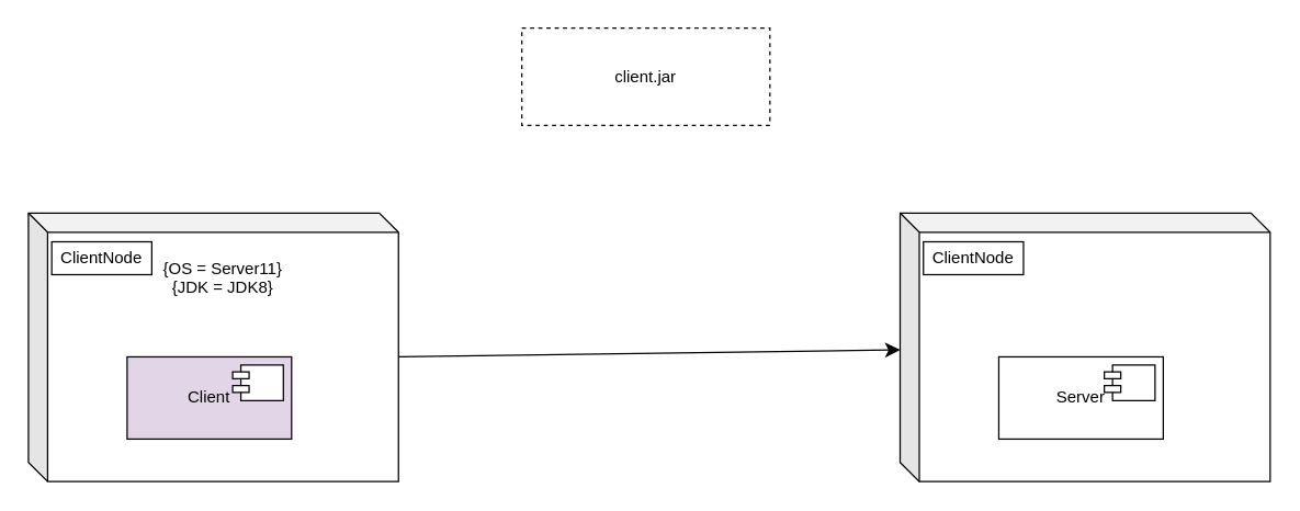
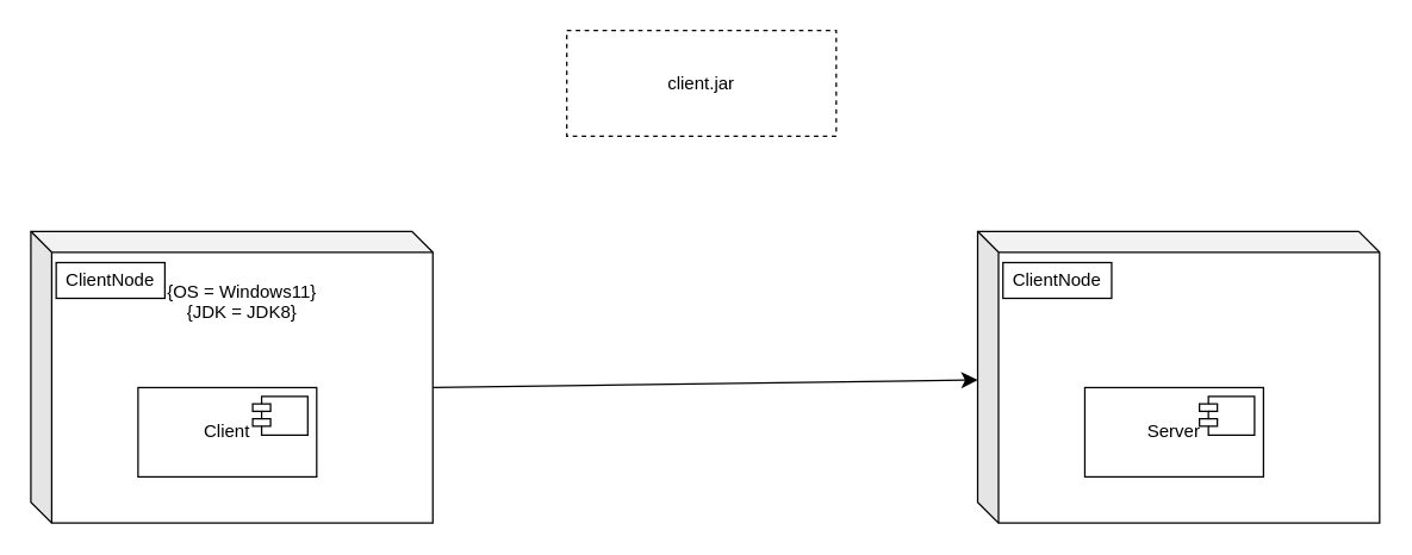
  <mxCell id="0" />
  <mxCell id="1" parent="0" />
  <mxCell id="2" style="edgeStyle=none;curved=1;rounded=0;orthogonalLoop=1;jettySize=auto;html=1;exitX=0;exitY=0;exitDx=270;exitDy=105;exitPerimeter=0;fontSize=12;startSize=8;endSize=8;" edge="1" parent="1" source="3" target="7"><mxGeometry relative="1" as="geometry" /></mxCell>
- <mxCell id="3" value="&lt;div&gt;&lt;br&gt;&lt;/div&gt;&lt;div&gt;&lt;br&gt;&lt;/div&gt;&lt;div&gt;{OS = Server11}&lt;/div&gt;&lt;div&gt;{JDK = JDK8}&lt;/div&gt;&lt;div&gt;&lt;br&gt;&lt;/div&gt;&lt;div&gt;&lt;br&gt;&lt;/div&gt;&lt;div&gt;&lt;br&gt;&lt;/div&gt;&lt;div&gt;&lt;br&gt;&lt;/div&gt;&lt;div&gt;&lt;br&gt;&lt;/div&gt;&lt;div&gt;&lt;br&gt;&lt;/div&gt;&lt;div&gt;&lt;br&gt;&lt;/div&gt;&lt;div&gt;&lt;br&gt;&lt;/div&gt;&lt;div&gt;&lt;br&gt;&lt;/div&gt;&lt;div&gt;&lt;br&gt;&lt;/div&gt;" style="shape=cube;whiteSpace=wrap;html=1;boundedLbl=1;backgroundOutline=1;darkOpacity=0.05;darkOpacity2=0.1;size=14;" vertex="1" parent="1"><mxGeometry x="20" y="155" width="270" height="196" as="geometry" /></mxCell>
- <mxCell id="4" value="Client" style="whiteSpace=wrap;html=1;align=center;treeFolding=1;treeMoving=1;newEdgeStyle={&quot;edgeStyle&quot;:&quot;elbowEdgeStyle&quot;,&quot;startArrow&quot;:&quot;none&quot;,&quot;endArrow&quot;:&quot;none&quot;};fillColor=#e1d5e7;" vertex="1" parent="1"><mxGeometry x="92" y="260" width="120" height="60" as="geometry" /></mxCell>
+ <mxCell id="3" value="&lt;div&gt;&lt;br&gt;&lt;/div&gt;&lt;div&gt;&lt;br&gt;&lt;/div&gt;&lt;div&gt;{OS = Windows11}&lt;/div&gt;&lt;div&gt;{JDK = JDK8}&lt;/div&gt;&lt;div&gt;&lt;br&gt;&lt;/div&gt;&lt;div&gt;&lt;br&gt;&lt;/div&gt;&lt;div&gt;&lt;br&gt;&lt;/div&gt;&lt;div&gt;&lt;br&gt;&lt;/div&gt;&lt;div&gt;&lt;br&gt;&lt;/div&gt;&lt;div&gt;&lt;br&gt;&lt;/div&gt;&lt;div&gt;&lt;br&gt;&lt;/div&gt;&lt;div&gt;&lt;br&gt;&lt;/div&gt;&lt;div&gt;&lt;br&gt;&lt;/div&gt;&lt;div&gt;&lt;br&gt;&lt;/div&gt;" style="shape=cube;whiteSpace=wrap;html=1;boundedLbl=1;backgroundOutline=1;darkOpacity=0.05;darkOpacity2=0.1;size=14;" vertex="1" parent="1"><mxGeometry x="20" y="155" width="270" height="196" as="geometry" /></mxCell>
+ <mxCell id="4" value="Client" style="whiteSpace=wrap;html=1;align=center;treeFolding=1;treeMoving=1;newEdgeStyle={&quot;edgeStyle&quot;:&quot;elbowEdgeStyle&quot;,&quot;startArrow&quot;:&quot;none&quot;,&quot;endArrow&quot;:&quot;none&quot;};" vertex="1" parent="1"><mxGeometry x="92" y="260" width="120" height="60" as="geometry" /></mxCell>
  <mxCell id="5" value="" style="shape=module;align=left;spacingLeft=20;align=center;verticalAlign=top;whiteSpace=wrap;html=1;jettyWidth=12;jettyHeight=5;" vertex="1" parent="1"><mxGeometry x="169" y="266" width="37" height="26" as="geometry" /></mxCell>
  <mxCell id="6" value="ClientNode" style="html=1;whiteSpace=wrap;" vertex="1" parent="1"><mxGeometry x="37" y="176" width="73" height="24" as="geometry" /></mxCell>
  <mxCell id="7" value="&lt;div&gt;&lt;br&gt;&lt;/div&gt;" style="shape=cube;whiteSpace=wrap;html=1;boundedLbl=1;backgroundOutline=1;darkOpacity=0.05;darkOpacity2=0.1;size=14;" vertex="1" parent="1"><mxGeometry x="656" y="155" width="270" height="196" as="geometry" /></mxCell>
  <mxCell id="8" value="Server" style="whiteSpace=wrap;html=1;align=center;treeFolding=1;treeMoving=1;newEdgeStyle={&quot;edgeStyle&quot;:&quot;elbowEdgeStyle&quot;,&quot;startArrow&quot;:&quot;none&quot;,&quot;endArrow&quot;:&quot;none&quot;};" vertex="1" parent="1"><mxGeometry x="728" y="260" width="120" height="60" as="geometry" /></mxCell>
  <mxCell id="9" value="" style="shape=module;align=left;spacingLeft=20;align=center;verticalAlign=top;whiteSpace=wrap;html=1;jettyWidth=12;jettyHeight=5;" vertex="1" parent="1"><mxGeometry x="805" y="266" width="37" height="26" as="geometry" /></mxCell>
  <mxCell id="10" value="ClientNode" style="html=1;whiteSpace=wrap;" vertex="1" parent="1"><mxGeometry x="673" y="176" width="73" height="24" as="geometry" /></mxCell>
  <mxCell id="11" value="client.jar" style="html=1;whiteSpace=wrap;dashed=1;" vertex="1" parent="1"><mxGeometry x="380" y="20" width="181" height="71" as="geometry" /></mxCell>
